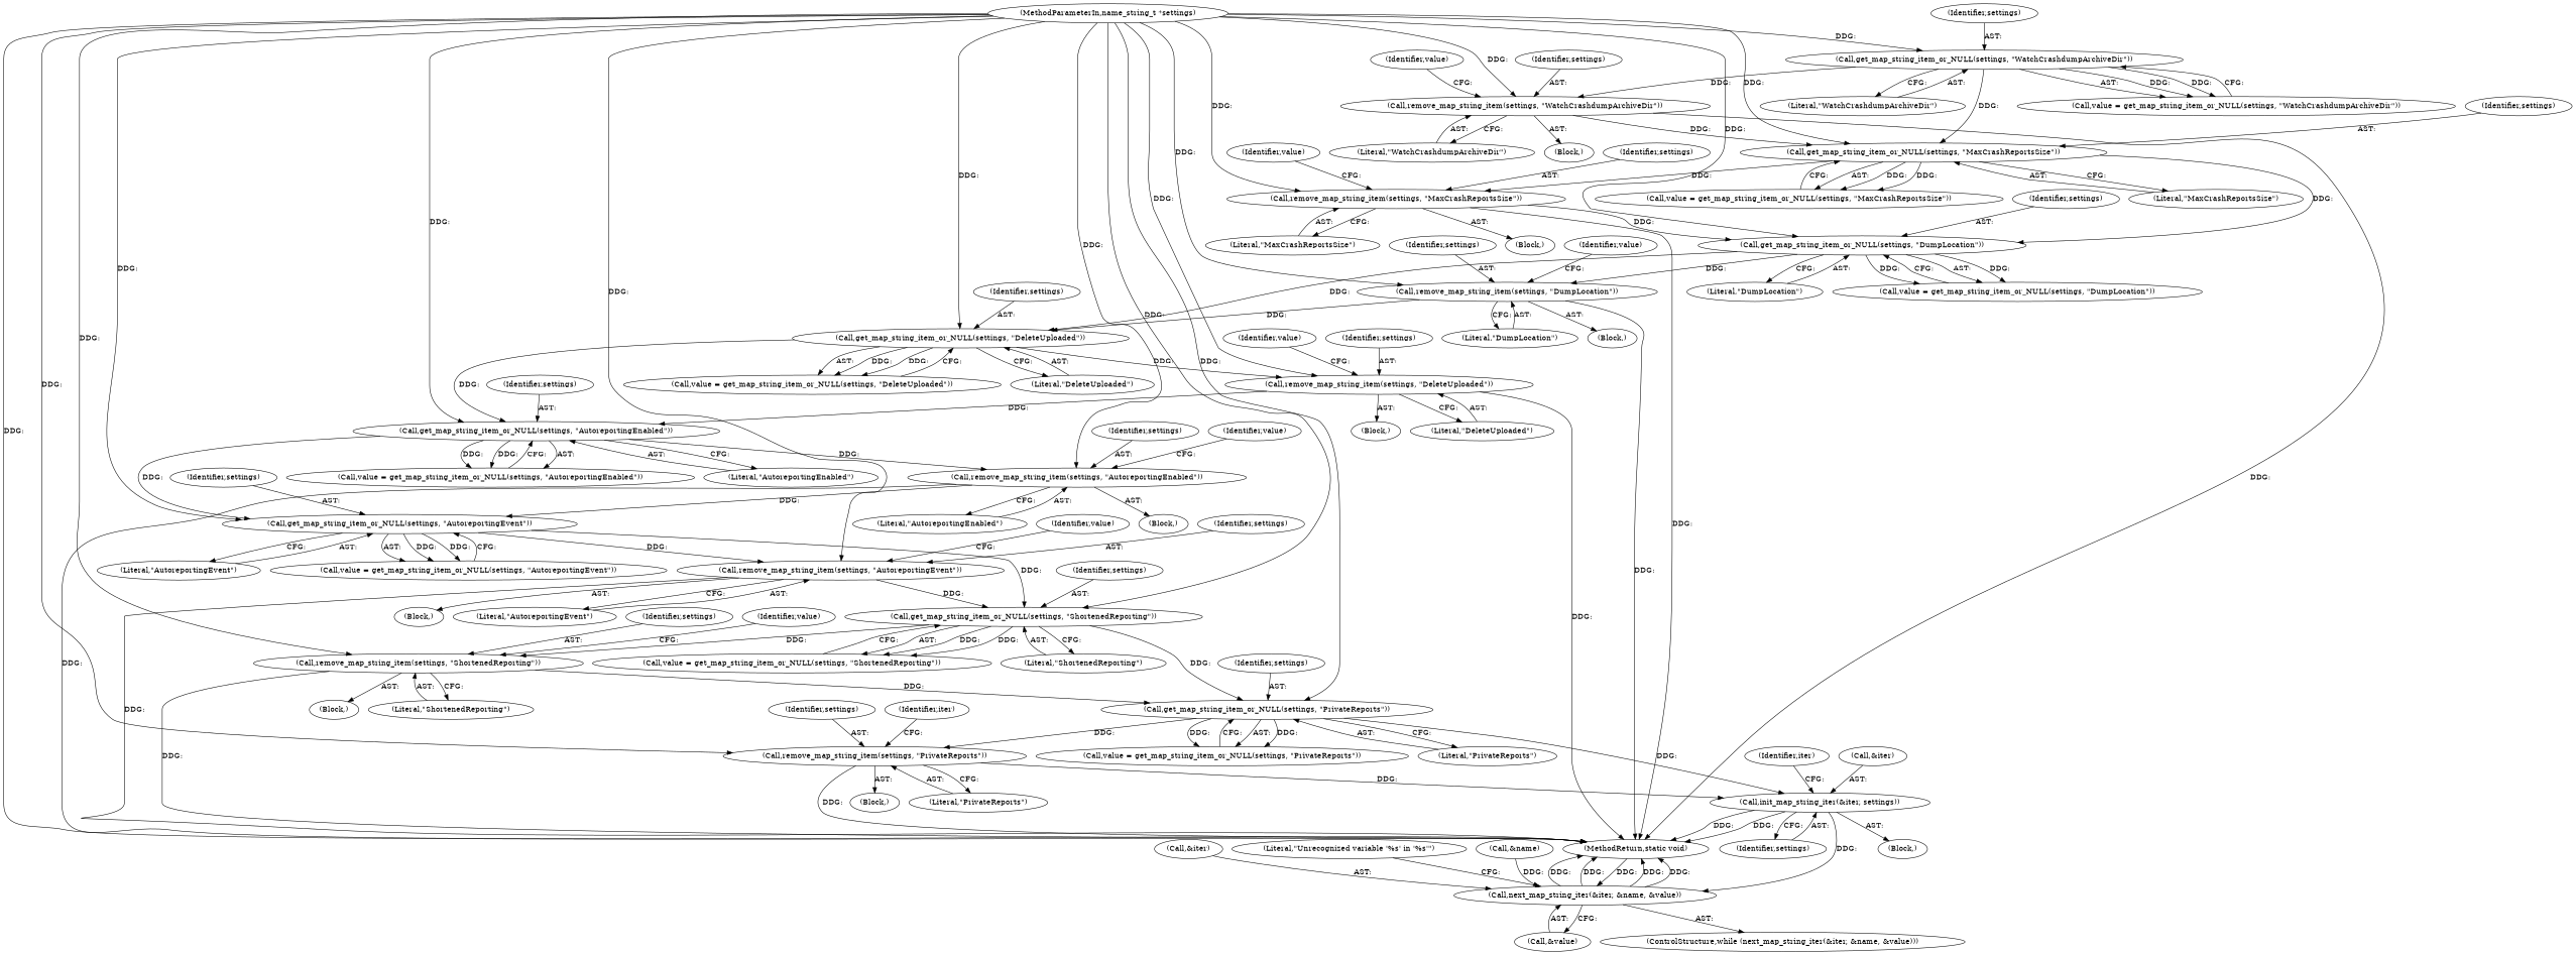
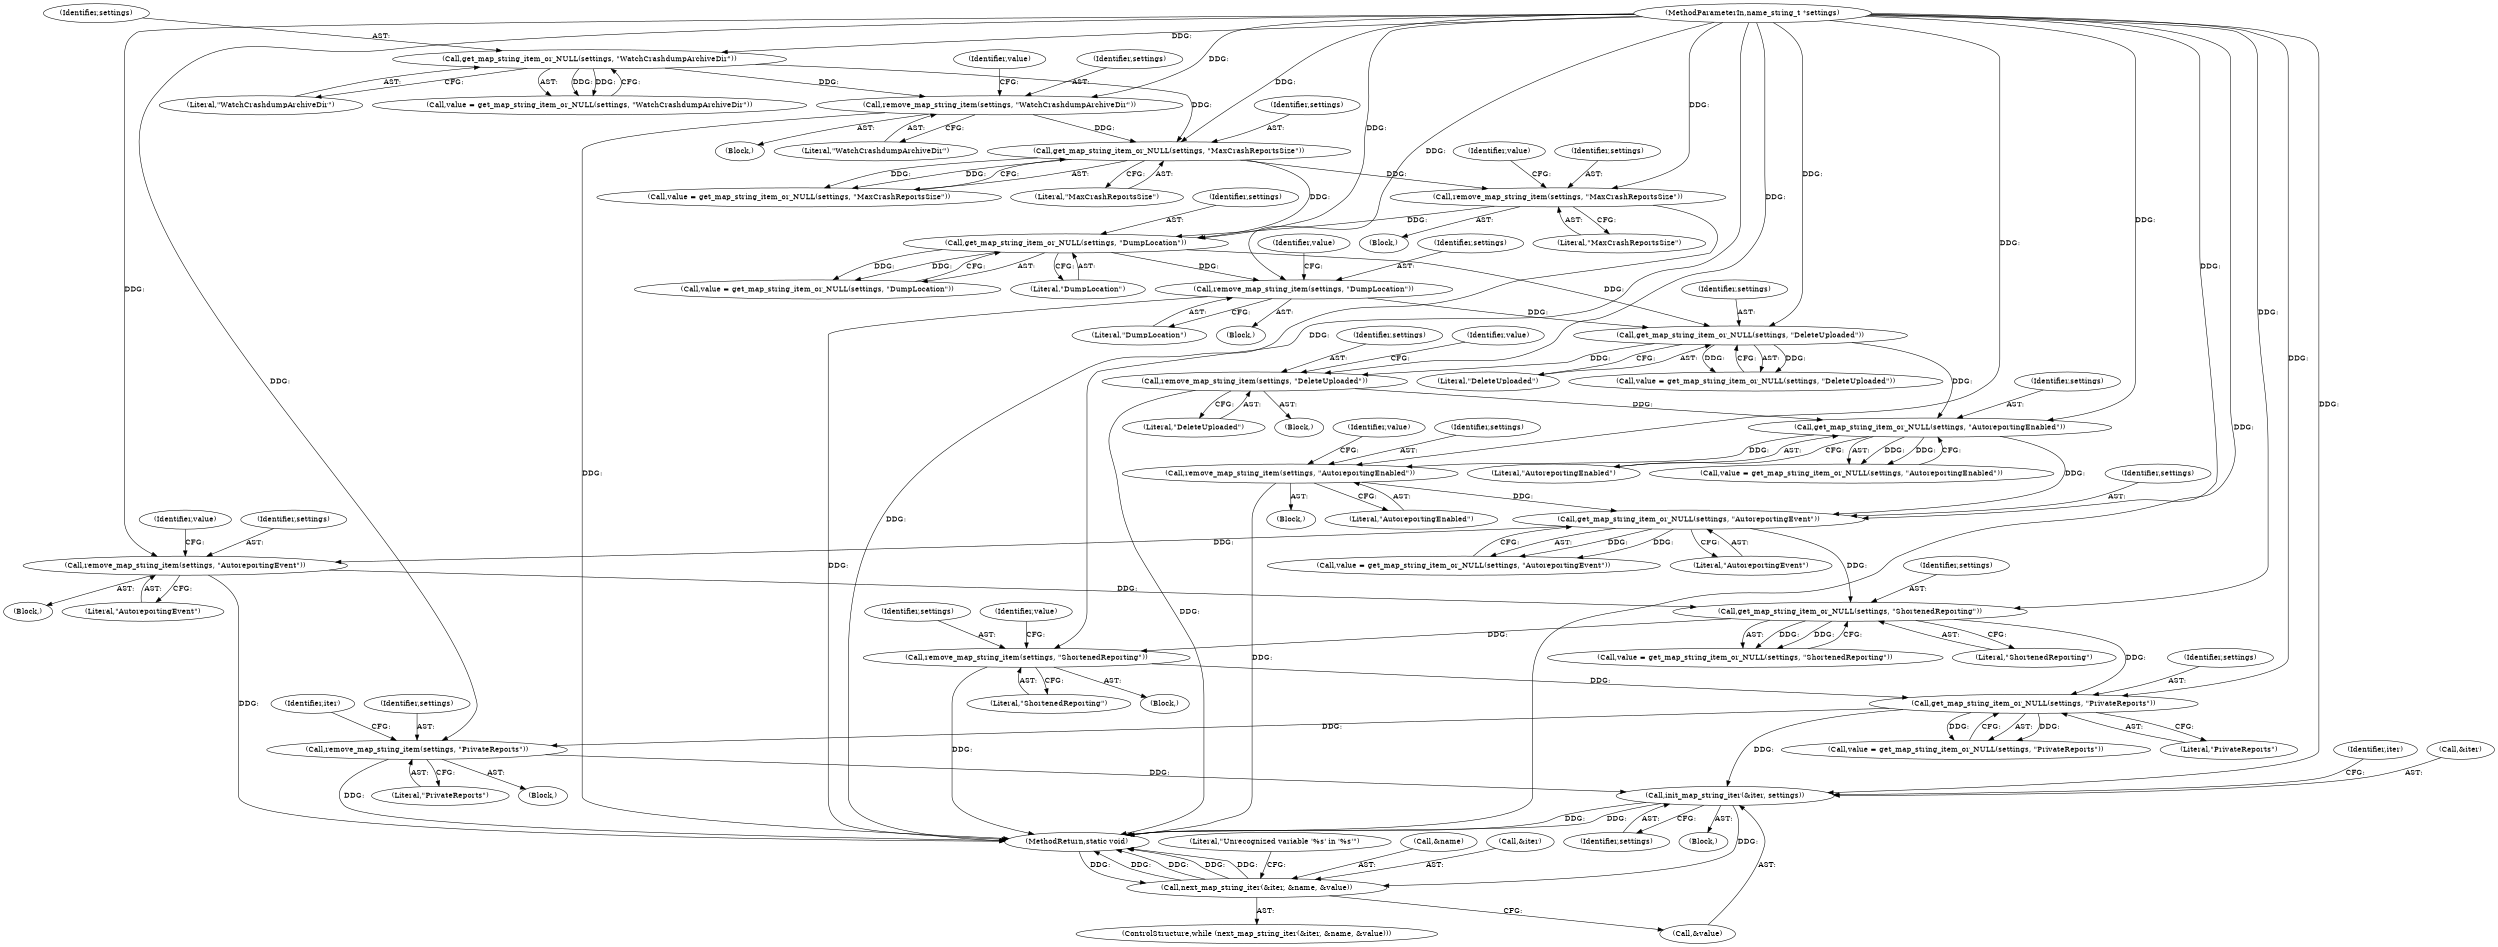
  digraph {
    n1 [label="(Call,remove_map_string_item(settings, \"PrivateReports\"))"]
    n2 [label="(Call,init_map_string_iter(&iter, settings))"]
    n3 [label="(Literal,\"PrivateReports\")"]
    n4 [label="(Block,)"]
    n5 [label="(MethodReturn,static void)"]
    n6 [label="(Call,next_map_string_iter(&iter, &name, &value))"]
    n7 [label="(Block,)"]
    n8 [label="(Identifier,settings)"]
    n9 [label="(Call,get_map_string_item_or_NULL(settings, \"PrivateReports\"))"]
    n10 [label="(Literal,\"PrivateReports\")"]
    n11 [label="(Call,value = get_map_string_item_or_NULL(settings, \"PrivateReports\"))"]
    n12 [label="(Call,get_map_string_item_or_NULL(settings, \"ShortenedReporting\"))"]
    n13 [label="(Call,remove_map_string_item(settings, \"ShortenedReporting\"))"]
    n14 [label="(Literal,\"ShortenedReporting\")"]
    n15 [label="(Call,value = get_map_string_item_or_NULL(settings, \"ShortenedReporting\"))"]
    n16 [label="(Block,)"]
    n17 [label="(Literal,\"ShortenedReporting\")"]
    n18 [label="(Call,remove_map_string_item(settings, \"AutoreportingEvent\"))"]
    n19 [label="(Block,)"]
    n20 [label="(Literal,\"AutoreportingEvent\")"]
    n21 [label="(Call,get_map_string_item_or_NULL(settings, \"AutoreportingEvent\"))"]
    n22 [label="(Call,value = get_map_string_item_or_NULL(settings, \"AutoreportingEvent\"))"]
    n23 [label="(Literal,\"AutoreportingEvent\")"]
    n24 [label="(Call,remove_map_string_item(settings, \"AutoreportingEnabled\"))"]
    n25 [label="(Block,)"]
    n26 [label="(Literal,\"AutoreportingEnabled\")"]
    n27 [label="(Call,get_map_string_item_or_NULL(settings, \"AutoreportingEnabled\"))"]
    n28 [label="(Literal,\"AutoreportingEnabled\")"]
    n29 [label="(Call,value = get_map_string_item_or_NULL(settings, \"AutoreportingEnabled\"))"]
    n30 [label="(Call,get_map_string_item_or_NULL(settings, \"DeleteUploaded\"))"]
    n31 [label="(Call,remove_map_string_item(settings, \"DeleteUploaded\"))"]
    n32 [label="(Call,value = get_map_string_item_or_NULL(settings, \"DeleteUploaded\"))"]
    n33 [label="(Literal,\"DeleteUploaded\")"]
    n34 [label="(Literal,\"DeleteUploaded\")"]
    n35 [label="(Block,)"]
    n36 [label="(Call,remove_map_string_item(settings, \"DumpLocation\"))"]
    n37 [label="(Literal,\"DumpLocation\")"]
    n38 [label="(Block,)"]
    n39 [label="(Call,get_map_string_item_or_NULL(settings, \"DumpLocation\"))"]
    n40 [label="(Literal,\"DumpLocation\")"]
    n41 [label="(Call,value = get_map_string_item_or_NULL(settings, \"DumpLocation\"))"]
    n42 [label="(Call,get_map_string_item_or_NULL(settings, \"MaxCrashReportsSize\"))"]
    n43 [label="(Call,remove_map_string_item(settings, \"MaxCrashReportsSize\"))"]
    n44 [label="(Call,value = get_map_string_item_or_NULL(settings, \"MaxCrashReportsSize\"))"]
    n45 [label="(Literal,\"MaxCrashReportsSize\")"]
    n46 [label="(Literal,\"MaxCrashReportsSize\")"]
    n47 [label="(Block,)"]
    n48 [label="(Call,remove_map_string_item(settings, \"WatchCrashdumpArchiveDir\"))"]
    n49 [label="(Literal,\"WatchCrashdumpArchiveDir\")"]
    n50 [label="(Block,)"]
    n51 [label="(Call,get_map_string_item_or_NULL(settings, \"WatchCrashdumpArchiveDir\"))"]
    n52 [label="(Literal,\"WatchCrashdumpArchiveDir\")"]
    n53 [label="(Call,value = get_map_string_item_or_NULL(settings, \"WatchCrashdumpArchiveDir\"))"]
    n54 [label="(MethodParameterIn,name_string_t *settings)"]
    n55 [label="(Call,&value)"]
    n56 [label="(ControlStructure,while (next_map_string_iter(&iter, &name, &value)))"]
    n57 [label="(Identifier,settings)"]
    n58 [label="(Identifier,iter)"]
    n59 [label="(Call,&iter)"]
    n60 [label="(Identifier,value)"]
    n61 [label="(Identifier,value)"]
    n62 [label="(Identifier,settings)"]
    n63 [label="(Identifier,settings)"]
    n64 [label="(Identifier,settings)"]
    n65 [label="(Identifier,value)"]
    n66 [label="(Identifier,settings)"]
    n67 [label="(Identifier,value)"]
    n68 [label="(Identifier,settings)"]
    n69 [label="(Identifier,settings)"]
    n70 [label="(Identifier,settings)"]
    n71 [label="(Literal,\"Unrecognized variable '%s' in '%s'\")"]
    n72 [label="(Identifier,settings)"]
    n73 [label="(Identifier,settings)"]
    n74 [label="(Identifier,settings)"]
    n75 [label="(Identifier,settings)"]
    n76 [label="(Identifier,settings)"]
    n77 [label="(Identifier,value)"]
    n78 [label="(Identifier,value)"]
    n79 [label="(Identifier,iter)"]
    n80 [label="(Identifier,settings)"]
    n81 [label="(Identifier,value)"]
    n82 [label="(Call,&name)"]
    n83 [label="(Identifier,settings)"]
    n84 [label="(Identifier,settings)"]
    n85 [label="(Call,&iter)"]
    n1 -> n2 [label="DDG: "]
    n1 -> n3 [label="CFG: "]
    n1 -> n4 [label="AST: "]
    n1 -> n5 [label="DDG: "]
    n2 -> n5 [label="DDG: "]
    n2 -> n5 [label="DDG: "]
    n2 -> n6 [label="DDG: "]
    n2 -> n7 [label="AST: "]
    n2 -> n8 [label="CFG: "]
    n3 -> n1 [label="AST: "]
    n5 -> n6 [label="DDG: "]
    n6 -> n5 [label="DDG: "]
    n6 -> n5 [label="DDG: "]
    n6 -> n5 [label="DDG: "]
    n6 -> n5 [label="DDG: "]
    n6 -> n55 [label="CFG: "]
    n6 -> n56 [label="AST: "]
    n8 -> n2 [label="AST: "]
    n9 -> n1 [label="DDG: "]
    n9 -> n2 [label="DDG: "]
    n9 -> n10 [label="CFG: "]
    n9 -> n11 [label="AST: "]
    n9 -> n11 [label="DDG: "]
    n9 -> n11 [label="DDG: "]
    n10 -> n9 [label="AST: "]
    n11 -> n9 [label="CFG: "]
    n12 -> n9 [label="DDG: "]
    n12 -> n13 [label="DDG: "]
    n12 -> n14 [label="CFG: "]
    n12 -> n15 [label="AST: "]
    n12 -> n15 [label="DDG: "]
    n12 -> n15 [label="DDG: "]
    n13 -> n5 [label="DDG: "]
    n13 -> n9 [label="DDG: "]
    n13 -> n16 [label="AST: "]
    n13 -> n17 [label="CFG: "]
    n14 -> n12 [label="AST: "]
    n15 -> n12 [label="CFG: "]
    n17 -> n13 [label="AST: "]
    n18 -> n5 [label="DDG: "]
    n18 -> n12 [label="DDG: "]
    n18 -> n19 [label="AST: "]
    n18 -> n20 [label="CFG: "]
    n20 -> n18 [label="AST: "]
    n21 -> n12 [label="DDG: "]
    n21 -> n18 [label="DDG: "]
    n21 -> n22 [label="AST: "]
    n21 -> n22 [label="DDG: "]
    n21 -> n22 [label="DDG: "]
    n21 -> n23 [label="CFG: "]
    n22 -> n21 [label="CFG: "]
    n23 -> n21 [label="AST: "]
    n24 -> n5 [label="DDG: "]
    n24 -> n21 [label="DDG: "]
    n24 -> n25 [label="AST: "]
    n24 -> n26 [label="CFG: "]
    n26 -> n24 [label="AST: "]
    n27 -> n21 [label="DDG: "]
    n27 -> n24 [label="DDG: "]
    n27 -> n28 [label="CFG: "]
    n27 -> n29 [label="AST: "]
    n27 -> n29 [label="DDG: "]
    n27 -> n29 [label="DDG: "]
    n28 -> n27 [label="AST: "]
    n29 -> n27 [label="CFG: "]
    n30 -> n27 [label="DDG: "]
    n30 -> n31 [label="DDG: "]
    n30 -> n32 [label="AST: "]
    n30 -> n32 [label="DDG: "]
    n30 -> n32 [label="DDG: "]
    n30 -> n33 [label="CFG: "]
    n31 -> n5 [label="DDG: "]
    n31 -> n27 [label="DDG: "]
    n31 -> n34 [label="CFG: "]
    n31 -> n35 [label="AST: "]
    n32 -> n30 [label="CFG: "]
    n33 -> n30 [label="AST: "]
    n34 -> n31 [label="AST: "]
    n36 -> n5 [label="DDG: "]
    n36 -> n30 [label="DDG: "]
    n36 -> n37 [label="CFG: "]
    n36 -> n38 [label="AST: "]
    n37 -> n36 [label="AST: "]
    n39 -> n30 [label="DDG: "]
    n39 -> n36 [label="DDG: "]
    n39 -> n40 [label="CFG: "]
    n39 -> n41 [label="AST: "]
    n39 -> n41 [label="DDG: "]
    n39 -> n41 [label="DDG: "]
    n40 -> n39 [label="AST: "]
    n41 -> n39 [label="CFG: "]
    n42 -> n39 [label="DDG: "]
    n42 -> n43 [label="DDG: "]
    n42 -> n44 [label="AST: "]
    n42 -> n44 [label="DDG: "]
    n42 -> n44 [label="DDG: "]
    n42 -> n45 [label="CFG: "]
    n43 -> n5 [label="DDG: "]
    n43 -> n39 [label="DDG: "]
    n43 -> n46 [label="CFG: "]
    n43 -> n47 [label="AST: "]
    n44 -> n42 [label="CFG: "]
    n45 -> n42 [label="AST: "]
    n46 -> n43 [label="AST: "]
    n48 -> n5 [label="DDG: "]
    n48 -> n42 [label="DDG: "]
    n48 -> n49 [label="CFG: "]
    n48 -> n50 [label="AST: "]
    n49 -> n48 [label="AST: "]
    n51 -> n42 [label="DDG: "]
    n51 -> n48 [label="DDG: "]
    n51 -> n52 [label="CFG: "]
    n51 -> n53 [label="AST: "]
    n51 -> n53 [label="DDG: "]
    n51 -> n53 [label="DDG: "]
    n52 -> n51 [label="AST: "]
    n53 -> n51 [label="CFG: "]
    n54 -> n1 [label="DDG: "]
+   n54 -> n2 [label="DDG: "]
    n54 -> n5 [label="DDG: "]
    n54 -> n9 [label="DDG: "]
    n54 -> n12 [label="DDG: "]
    n54 -> n13 [label="DDG: "]
    n54 -> n18 [label="DDG: "]
    n54 -> n21 [label="DDG: "]
    n54 -> n24 [label="DDG: "]
    n54 -> n27 [label="DDG: "]
    n54 -> n30 [label="DDG: "]
    n54 -> n31 [label="DDG: "]
    n54 -> n36 [label="DDG: "]
    n54 -> n39 [label="DDG: "]
    n54 -> n42 [label="DDG: "]
    n54 -> n43 [label="DDG: "]
    n54 -> n48 [label="DDG: "]
    n54 -> n51 [label="DDG: "]
-   n55 -> n6 [label="AST: "]
+   n55 -> n2 [label="AST: "]
    n57 -> n42 [label="AST: "]
    n58 -> n1 [label="CFG: "]
    n59 -> n6 [label="AST: "]
    n60 -> n31 [label="CFG: "]
    n61 -> n13 [label="CFG: "]
    n62 -> n13 [label="AST: "]
    n63 -> n36 [label="AST: "]
    n64 -> n51 [label="AST: "]
    n65 -> n36 [label="CFG: "]
    n66 -> n43 [label="AST: "]
    n67 -> n43 [label="CFG: "]
    n68 -> n48 [label="AST: "]
    n69 -> n18 [label="AST: "]
    n70 -> n9 [label="AST: "]
    n71 -> n6 [label="CFG: "]
    n72 -> n30 [label="AST: "]
    n73 -> n31 [label="AST: "]
    n74 -> n1 [label="AST: "]
    n75 -> n12 [label="AST: "]
    n76 -> n39 [label="AST: "]
    n77 -> n18 [label="CFG: "]
    n78 -> n48 [label="CFG: "]
    n79 -> n2 [label="CFG: "]
    n80 -> n21 [label="AST: "]
    n81 -> n24 [label="CFG: "]
-   n82 -> n6 [label="DDG: "]
+   n82 -> n6 [label="AST: "]
    n83 -> n27 [label="AST: "]
    n84 -> n24 [label="AST: "]
    n85 -> n2 [label="AST: "]
  }
